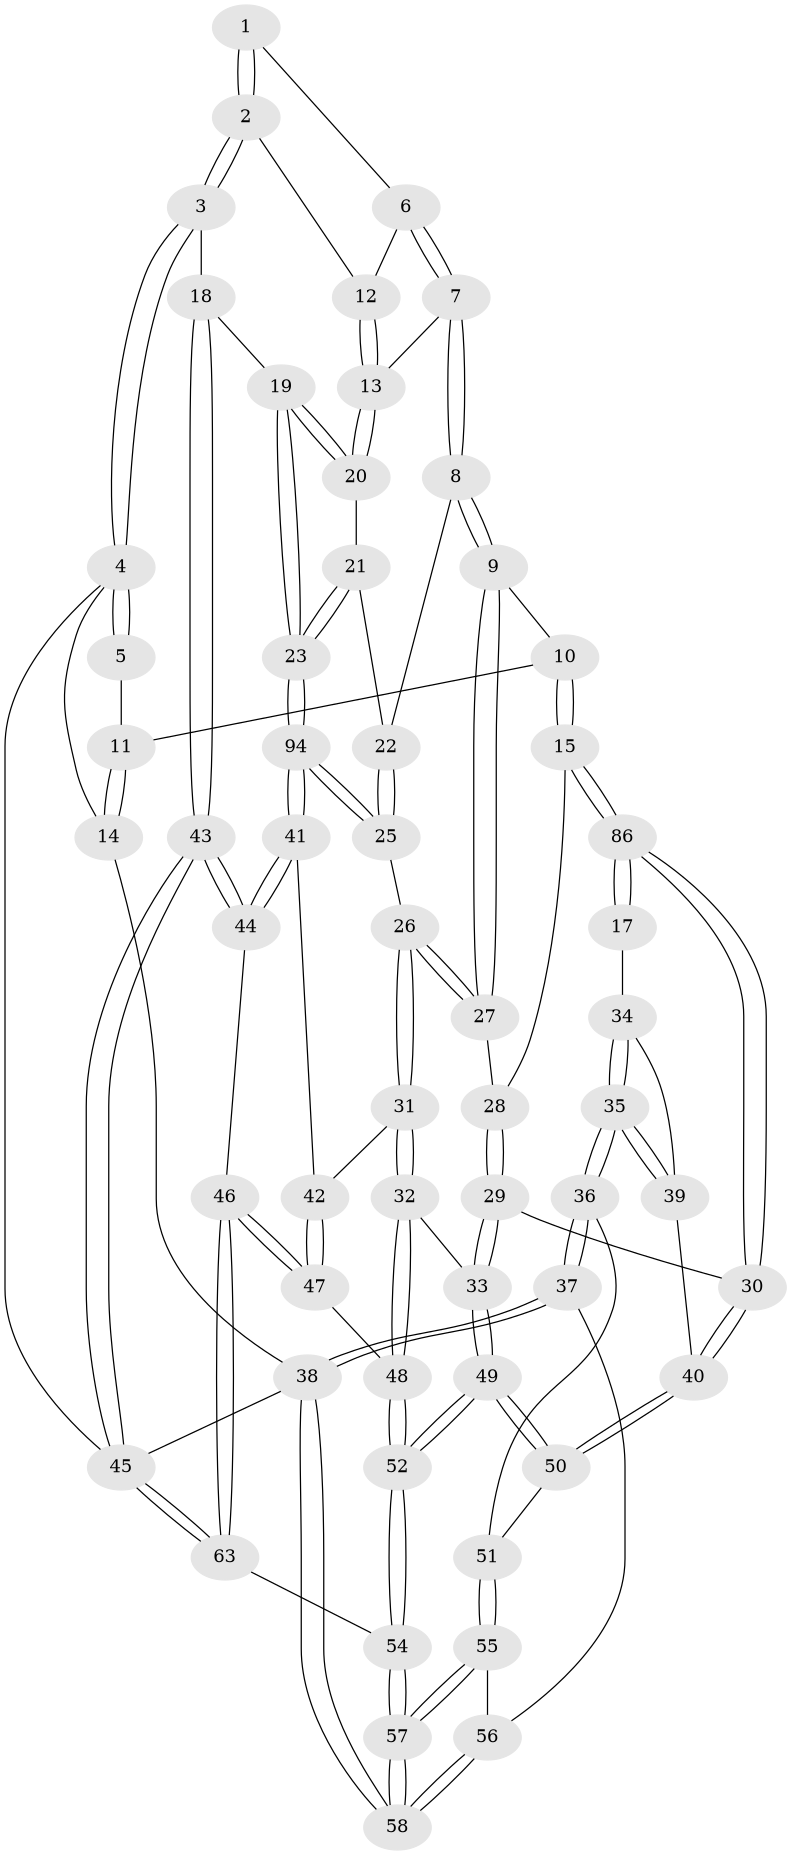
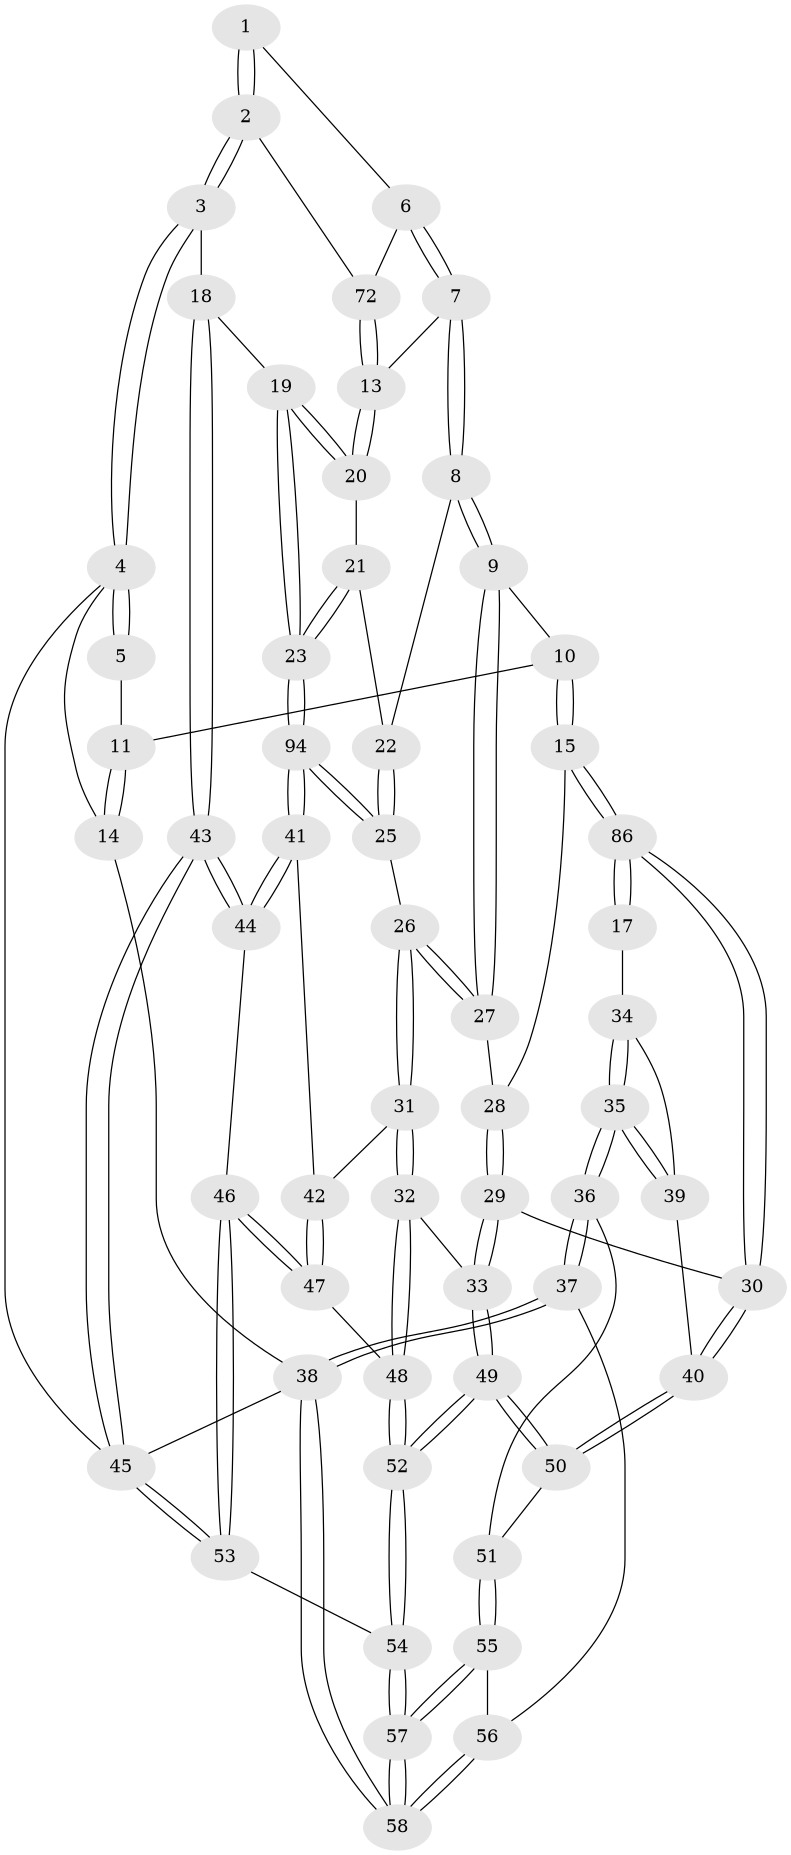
  graph {
    node [color=gray90 style=filled]
    1
    2
    6
    3
-   12
+   12 [label=72]
    7
    4
    18
    13
    5
    14
    45
    19
    43
    11
    38
-   53 [label=63]
+   53
    8
    9
    22
    20
    10
    27
    25
    15
    28
    n27 [label=86]
    21
    17
    34
    58
    30
    29
    40
    35
    39
    23
    44
    n39 [label=94]
    26
    41
    42
    31
    32
    33
    49
    50
    48
    47
    52
    36
    37
    51
    56
    55
    46
    54
    57
    1 -- 2
    1 -- 2
    1 -- 6
    2 -- 3
    2 -- 3
    2 -- 12
    6 -- 12
    6 -- 7
    6 -- 7
    3 -- 4
    3 -- 4
    3 -- 18
    12 -- 13
    12 -- 13
    7 -- 13
    7 -- 8
    7 -- 8
    4 -- 5
    4 -- 5
    4 -- 14
    4 -- 45
    18 -- 19
    18 -- 43
    18 -- 43
    13 -- 20
    13 -- 20
    5 -- 11
    14 -- 38
    45 -- 53
    45 -- 53
    19 -- 20
    19 -- 20
    19 -- 23
    19 -- 23
    43 -- 45
    43 -- 45
    43 -- 44
    43 -- 44
    11 -- 14
    11 -- 14
    38 -- 45
    38 -- 58
    38 -- 58
    53 -- 54
    8 -- 9
    8 -- 9
    8 -- 22
    9 -- 10
    9 -- 27
    9 -- 27
    22 -- 25
    22 -- 25
    20 -- 21
    10 -- 11
    10 -- 15
    10 -- 15
    27 -- 28
    25 -- 26
    15 -- 28
    15 -- n27
    15 -- n27
    28 -- 29
    28 -- 29
    n27 -- 17
    n27 -- 17
    n27 -- 30
    n27 -- 30
    21 -- 22
    21 -- 23
    21 -- 23
    17 -- 34
    34 -- 35
    34 -- 35
    34 -- 39
    30 -- 40
    30 -- 40
    29 -- 30
    29 -- 33
    29 -- 33
    40 -- 50
    40 -- 50
    35 -- 39
    35 -- 39
    35 -- 36
    35 -- 36
    39 -- 40
    23 -- n39
    23 -- n39
    44 -- 46
    n39 -- 25
    n39 -- 25
    n39 -- 41
    n39 -- 41
    26 -- 27
    26 -- 27
    26 -- 31
    26 -- 31
    41 -- 44
    41 -- 44
    41 -- 42
    42 -- 47
    42 -- 47
    31 -- 42
    31 -- 32
    31 -- 32
    32 -- 33
    32 -- 48
    32 -- 48
    33 -- 49
    33 -- 49
    49 -- 50
    49 -- 50
    49 -- 52
    49 -- 52
    50 -- 51
    48 -- 52
    48 -- 52
    47 -- 48
    52 -- 54
    52 -- 54
    36 -- 37
    36 -- 37
    36 -- 51
    37 -- 38
    37 -- 38
    37 -- 56
    51 -- 55
    51 -- 55
    56 -- 58
    56 -- 58
    55 -- 56
    55 -- 57
    55 -- 57
    46 -- 53
    46 -- 53
    46 -- 47
    46 -- 47
    54 -- 57
    54 -- 57
    57 -- 58
    57 -- 58
  }
